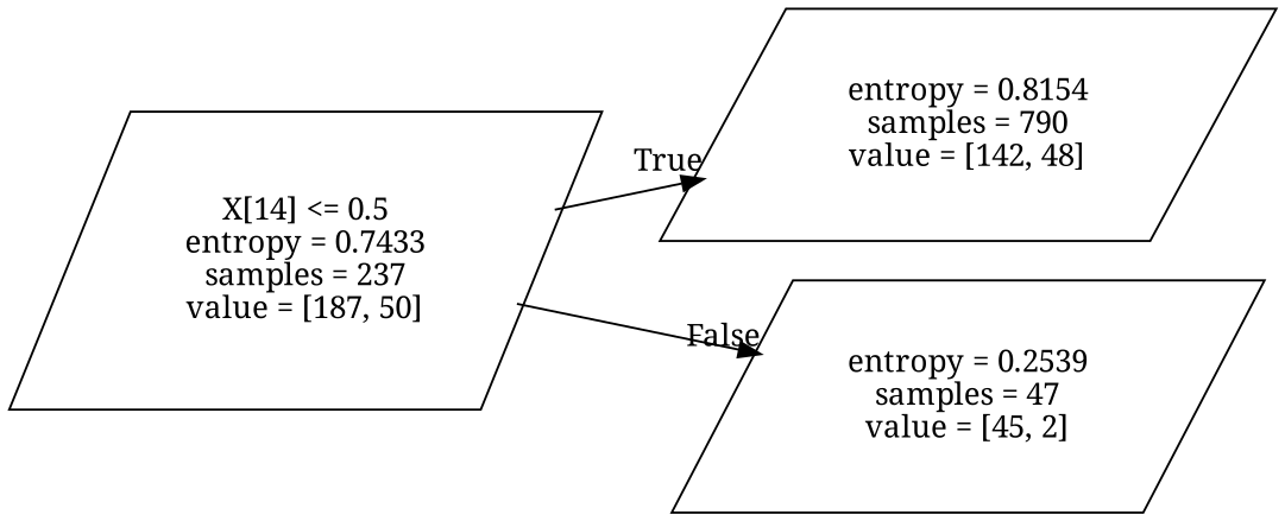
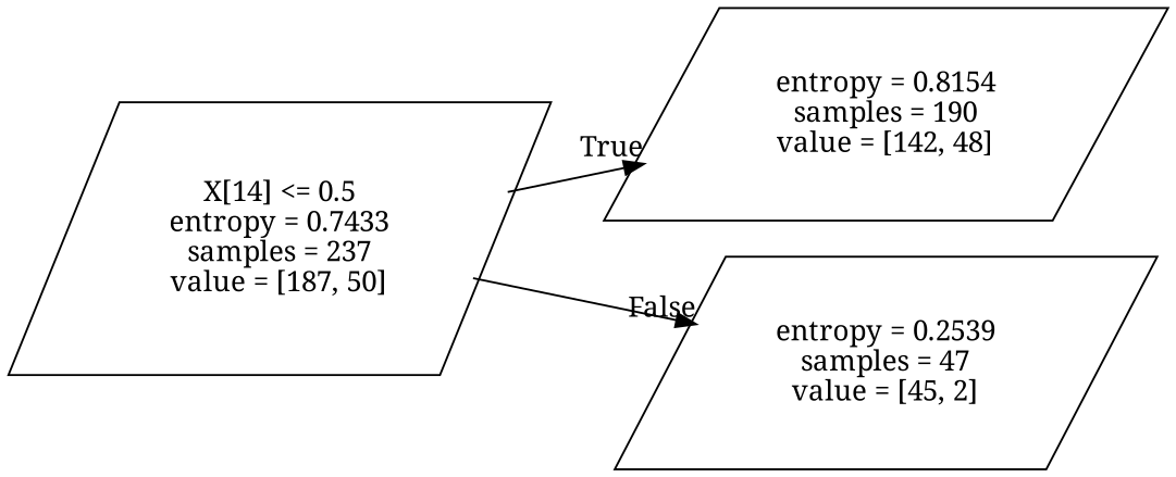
  digraph {
    rankdir=LR
    fontname="Noto Serif"
    node [shape=parallelogram fontname="Noto Serif"]
    edge [labeldistance=2.5 fontname="Noto Serif"]
    n1 [label="X[14] <= 0.5\nentropy = 0.7433\nsamples = 237\nvalue = [187, 50]"]
-   n2 [label="entropy = 0.8154\nsamples = 790\nvalue = [142, 48]"]
+   n2 [label="entropy = 0.8154\nsamples = 190\nvalue = [142, 48]"]
    n3 [label="entropy = 0.2539\nsamples = 47\nvalue = [45, 2]"]
    n1 -> n2 [headlabel=True labelangle=45]
    n1 -> n3 [headlabel=False labelangle=-45]
  }
